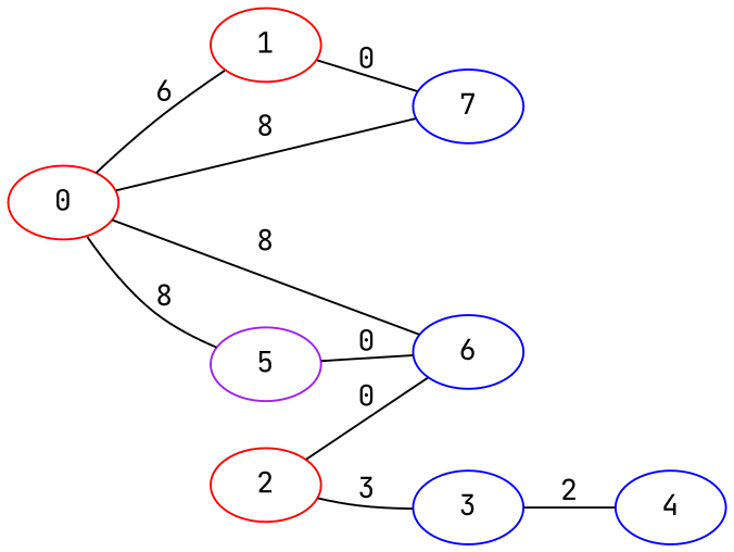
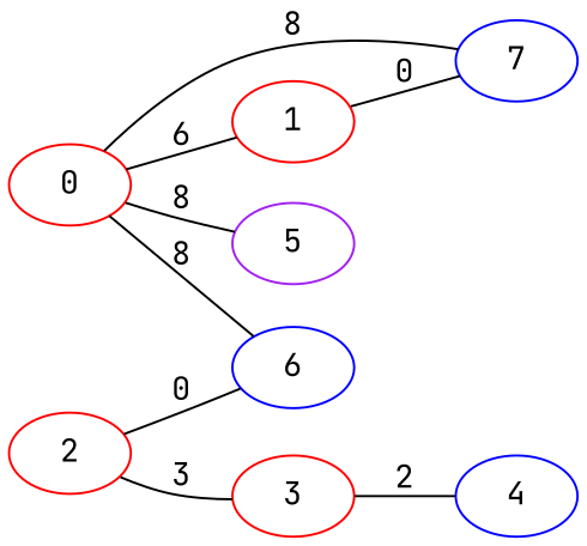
  graph {
    fontname="JetBrains Mono"
    rankdir=LR
    node [color=red fontname="JetBrains Mono" weight=1]
    edge [fontname="JetBrains Mono"]
    0
    1
    5 [color=purple weight=4]
    6 [color=blue weight=3]
    7 [color=blue weight=3]
    2
-   3 [color=blue]
+   3
    4 [color=blue]
    0 -- 1 [label=6]
    0 -- 5 [label=8]
    0 -- 6 [label=8]
    0 -- 7 [label=8]
    1 -- 7 [label=0]
-   5 -- 6 [label=0]
    2 -- 6 [label=0]
    2 -- 3 [label=3]
    3 -- 4 [label=2]
  }
